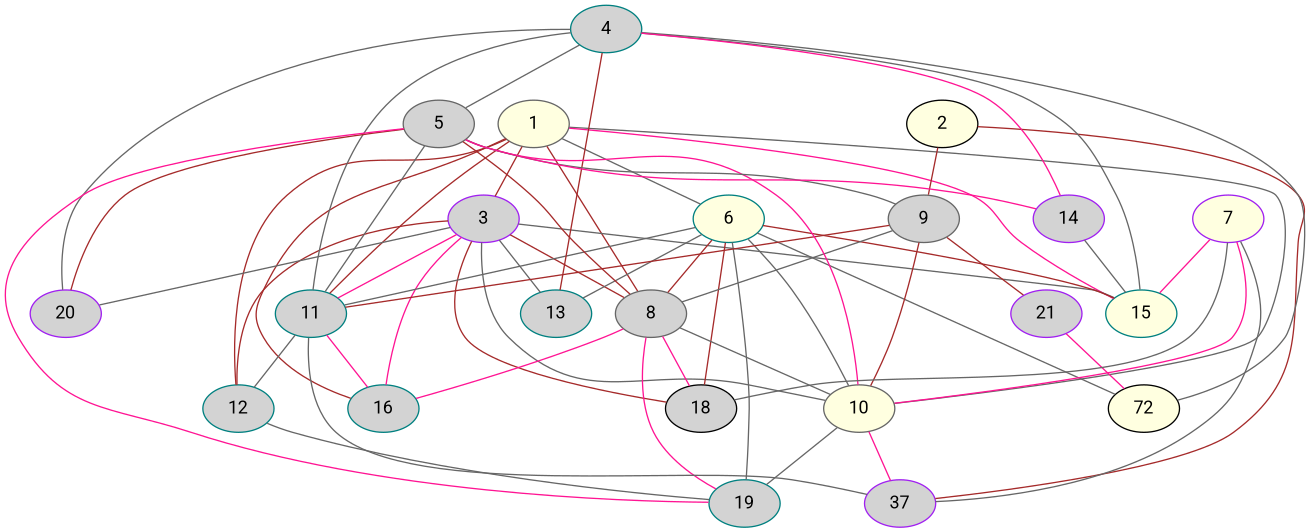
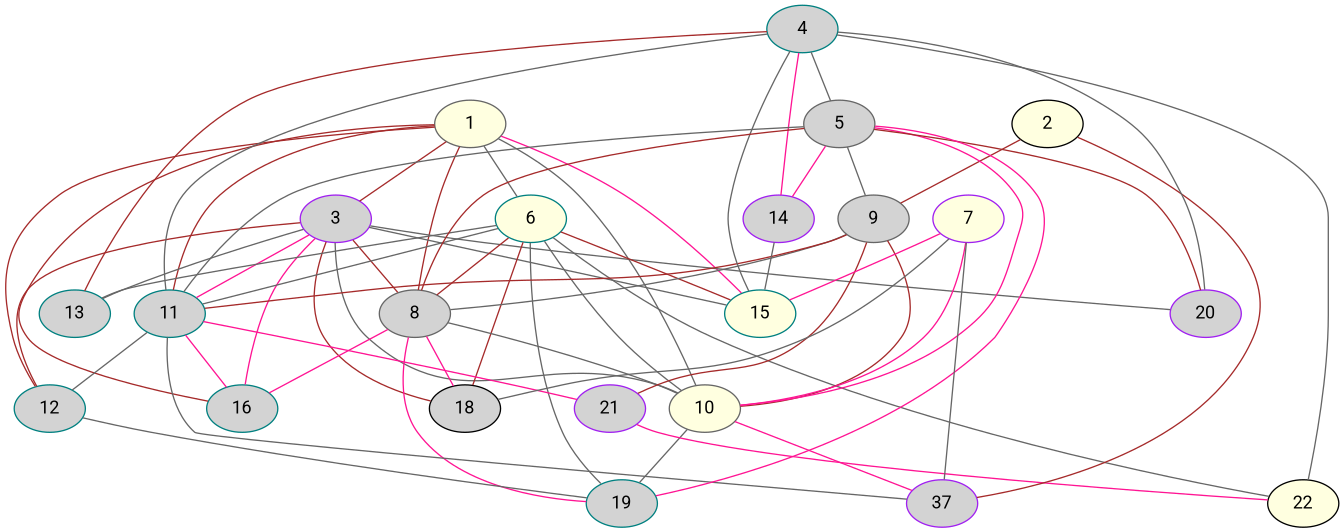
  graph {
    fontname=Roboto
    node [color=teal fillcolor=lightgrey fontname=Roboto style=filled]
    edge [color=gray40 fontname=Roboto weight=1.0]
    1 [color=gray40 fillcolor=lightyellow]
    3 [color=purple]
    6 [fillcolor=lightyellow]
    8 [color=gray40]
    10 [color=gray40 fillcolor=lightyellow]
    11
    12
    15 [fillcolor=lightyellow]
    16
    13
    18 [color=black]
    20 [color=purple]
-   22 [color=black fillcolor=lightyellow label=72]
+   22 [color=black fillcolor=lightyellow]
    19
    n15 [color=purple label=37]
    21 [color=purple]
    2 [color=black fillcolor=lightyellow]
    9 [color=gray40]
    4
    5 [color=gray40]
    14 [color=purple]
    7 [color=purple fillcolor=lightyellow]
    1 -- 3 [color=brown]
    1 -- 6 [weight=3.0]
    1 -- 8 [color=brown]
    1 -- 10
    1 -- 11 [color=brown]
    1 -- 12 [color=brown]
    1 -- 15 [color=deeppink]
    1 -- 16 [color=brown]
    3 -- 8 [color=brown weight=2.0]
    3 -- 10 [weight=2.0]
    3 -- 11 [color=deeppink]
    3 -- 12 [color=brown]
    3 -- 15
    3 -- 16 [color=deeppink]
    3 -- 13
    3 -- 18 [color=brown]
    3 -- 20
    6 -- 8 [color=brown weight=2.0]
    6 -- 10
    6 -- 11
    6 -- 15 [color=brown]
    6 -- 13
    6 -- 18 [color=brown]
    6 -- 22
    6 -- 19
    8 -- 10
    8 -- 16 [color=deeppink]
    8 -- 18 [color=deeppink]
    8 -- 19 [color=deeppink]
    10 -- 19 [weight=2.0]
    10 -- n15 [color=deeppink]
    11 -- 12
    11 -- 16 [color=deeppink]
    11 -- n15
+   11 -- 21 [color=deeppink weight=2.0]
    12 -- 19
    21 -- 22 [color=deeppink]
    2 -- n15 [color=brown]
    2 -- 9 [color=brown]
    9 -- 8 [weight=2.0]
    9 -- 10 [color=brown weight=2.0]
    9 -- 11 [color=brown]
    9 -- 21 [color=brown]
    4 -- 11
    4 -- 15
    4 -- 13 [color=brown weight=2.0]
    4 -- 20
    4 -- 22 [weight=2.0]
    4 -- 5 [weight=2.0]
    4 -- 14 [color=deeppink]
    5 -- 8 [color=brown]
    5 -- 10 [color=deeppink]
    5 -- 11 [weight=2.0]
    5 -- 20 [color=brown weight=2.0]
    5 -- 19 [color=deeppink]
    5 -- 9
    5 -- 14 [color=deeppink weight=2.0]
    14 -- 15
    7 -- 10 [color=deeppink]
    7 -- 15 [color=deeppink]
    7 -- 18
    7 -- n15
  }
